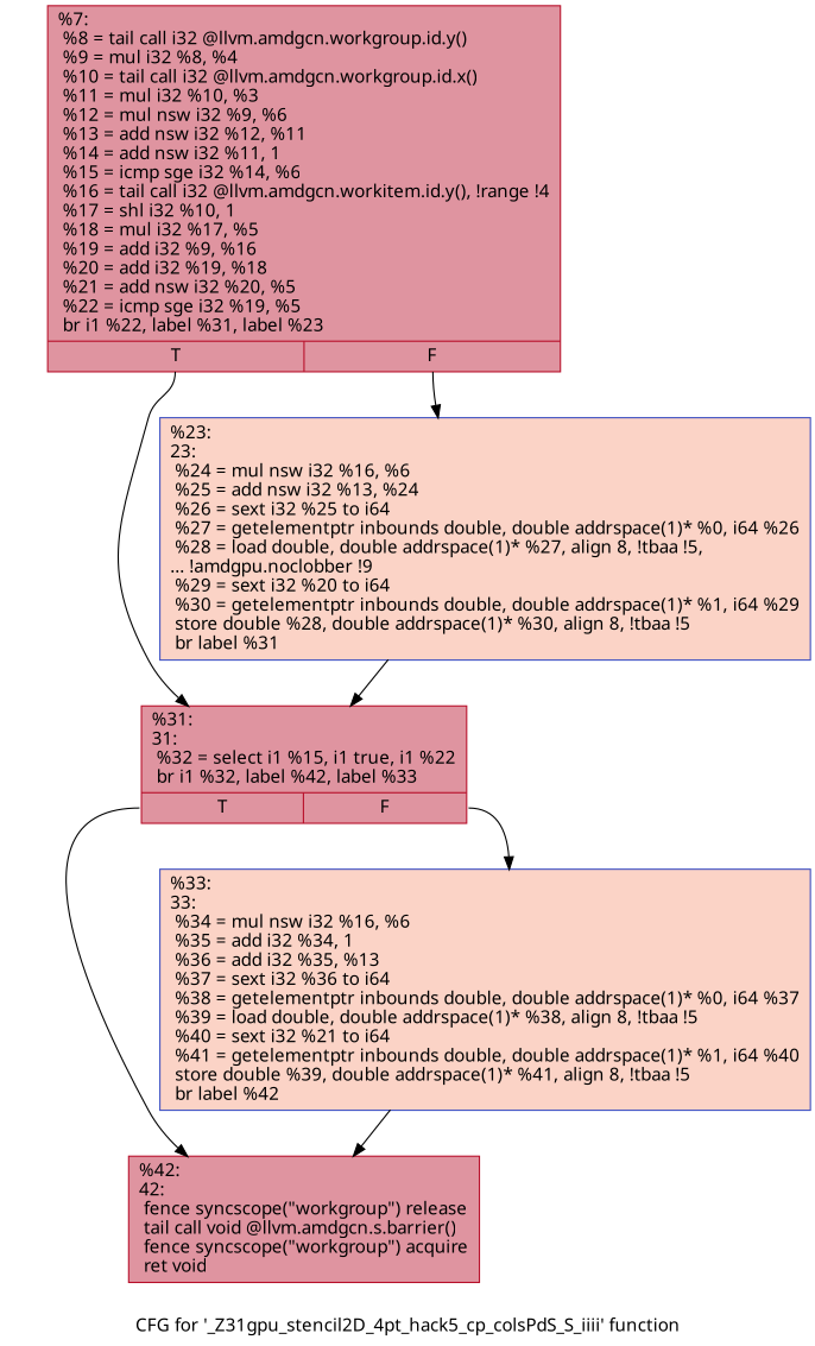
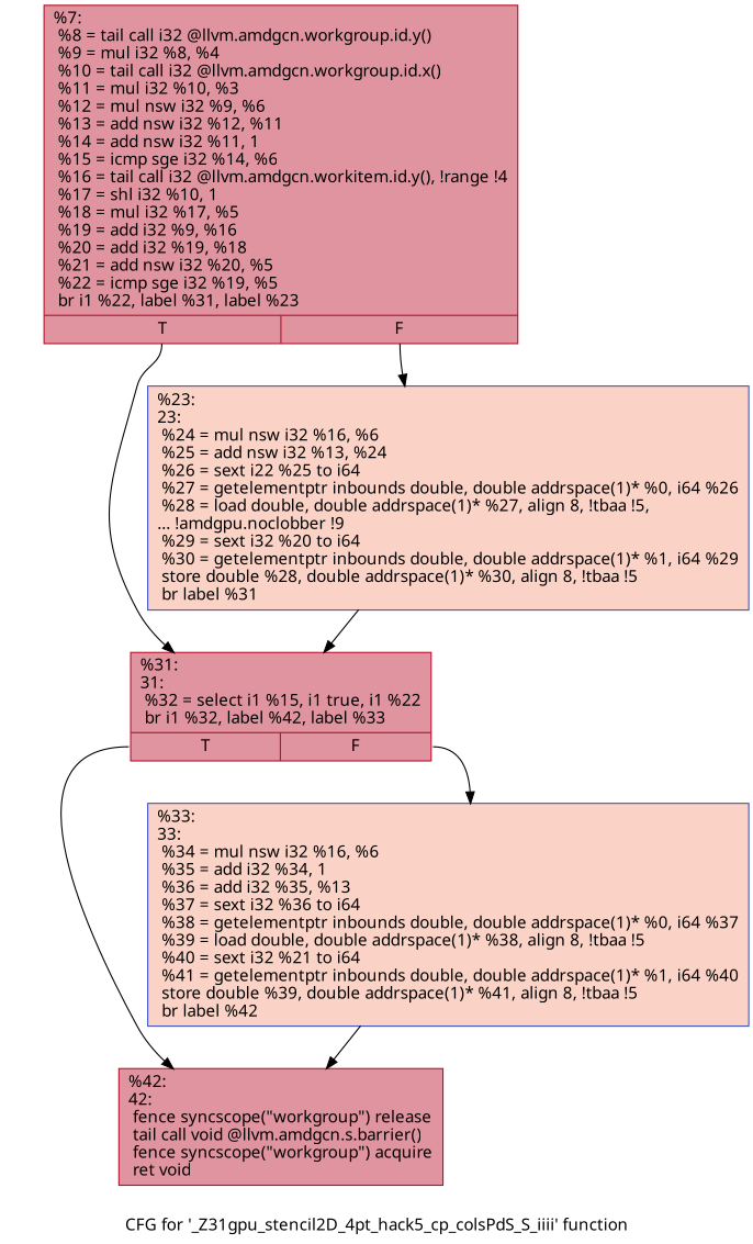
  digraph {
    label="CFG for '_Z31gpu_stencil2D_4pt_hack5_cp_colsPdS_S_iiii' function"
    fontname="Noto Sans"
    node [color="#b70d28ff" fillcolor="#b70d2870" shape=record style=filled fontname="Noto Sans"]
    edge [fontname="Noto Sans"]
    n1 [label="{%7:\l  %8 = tail call i32 @llvm.amdgcn.workgroup.id.y()\l  %9 = mul i32 %8, %4\l  %10 = tail call i32 @llvm.amdgcn.workgroup.id.x()\l  %11 = mul i32 %10, %3\l  %12 = mul nsw i32 %9, %6\l  %13 = add nsw i32 %12, %11\l  %14 = add nsw i32 %11, 1\l  %15 = icmp sge i32 %14, %6\l  %16 = tail call i32 @llvm.amdgcn.workitem.id.y(), !range !4\l  %17 = shl i32 %10, 1\l  %18 = mul i32 %17, %5\l  %19 = add i32 %9, %16\l  %20 = add i32 %19, %18\l  %21 = add nsw i32 %20, %5\l  %22 = icmp sge i32 %19, %5\l  br i1 %22, label %31, label %23\l|{<s0>T|<s1>F}}"]
    n2 [label="{%31:\l31:                                               \l  %32 = select i1 %15, i1 true, i1 %22\l  br i1 %32, label %42, label %33\l|{<s0>T|<s1>F}}"]
-   n3 [color="#3d50c3ff" fillcolor="#f59c7d70" label="{%23:\l23:                                               \l  %24 = mul nsw i32 %16, %6\l  %25 = add nsw i32 %13, %24\l  %26 = sext i32 %25 to i64\l  %27 = getelementptr inbounds double, double addrspace(1)* %0, i64 %26\l  %28 = load double, double addrspace(1)* %27, align 8, !tbaa !5,\l... !amdgpu.noclobber !9\l  %29 = sext i32 %20 to i64\l  %30 = getelementptr inbounds double, double addrspace(1)* %1, i64 %29\l  store double %28, double addrspace(1)* %30, align 8, !tbaa !5\l  br label %31\l}"]
+   n3 [color="#3d50c3ff" fillcolor="#f59c7d70" label="{%23:\l23:                                               \l  %24 = mul nsw i32 %16, %6\l  %25 = add nsw i32 %13, %24\l  %26 = sext i22 %25 to i64\l  %27 = getelementptr inbounds double, double addrspace(1)* %0, i64 %26\l  %28 = load double, double addrspace(1)* %27, align 8, !tbaa !5,\l... !amdgpu.noclobber !9\l  %29 = sext i32 %20 to i64\l  %30 = getelementptr inbounds double, double addrspace(1)* %1, i64 %29\l  store double %28, double addrspace(1)* %30, align 8, !tbaa !5\l  br label %31\l}"]
    n4 [label="{%42:\l42:                                               \l  fence syncscope(\"workgroup\") release\l  tail call void @llvm.amdgcn.s.barrier()\l  fence syncscope(\"workgroup\") acquire\l  ret void\l}"]
    n5 [color="#3d50c3ff" fillcolor="#f59c7d70" label="{%33:\l33:                                               \l  %34 = mul nsw i32 %16, %6\l  %35 = add i32 %34, 1\l  %36 = add i32 %35, %13\l  %37 = sext i32 %36 to i64\l  %38 = getelementptr inbounds double, double addrspace(1)* %0, i64 %37\l  %39 = load double, double addrspace(1)* %38, align 8, !tbaa !5\l  %40 = sext i32 %21 to i64\l  %41 = getelementptr inbounds double, double addrspace(1)* %1, i64 %40\l  store double %39, double addrspace(1)* %41, align 8, !tbaa !5\l  br label %42\l}"]
    n1 -> n2 [tailport=s0]
    n1 -> n3 [tailport=s1]
    n2 -> n4 [tailport=s0]
    n2 -> n5 [tailport=s1]
    n3 -> n2
    n5 -> n4
  }
